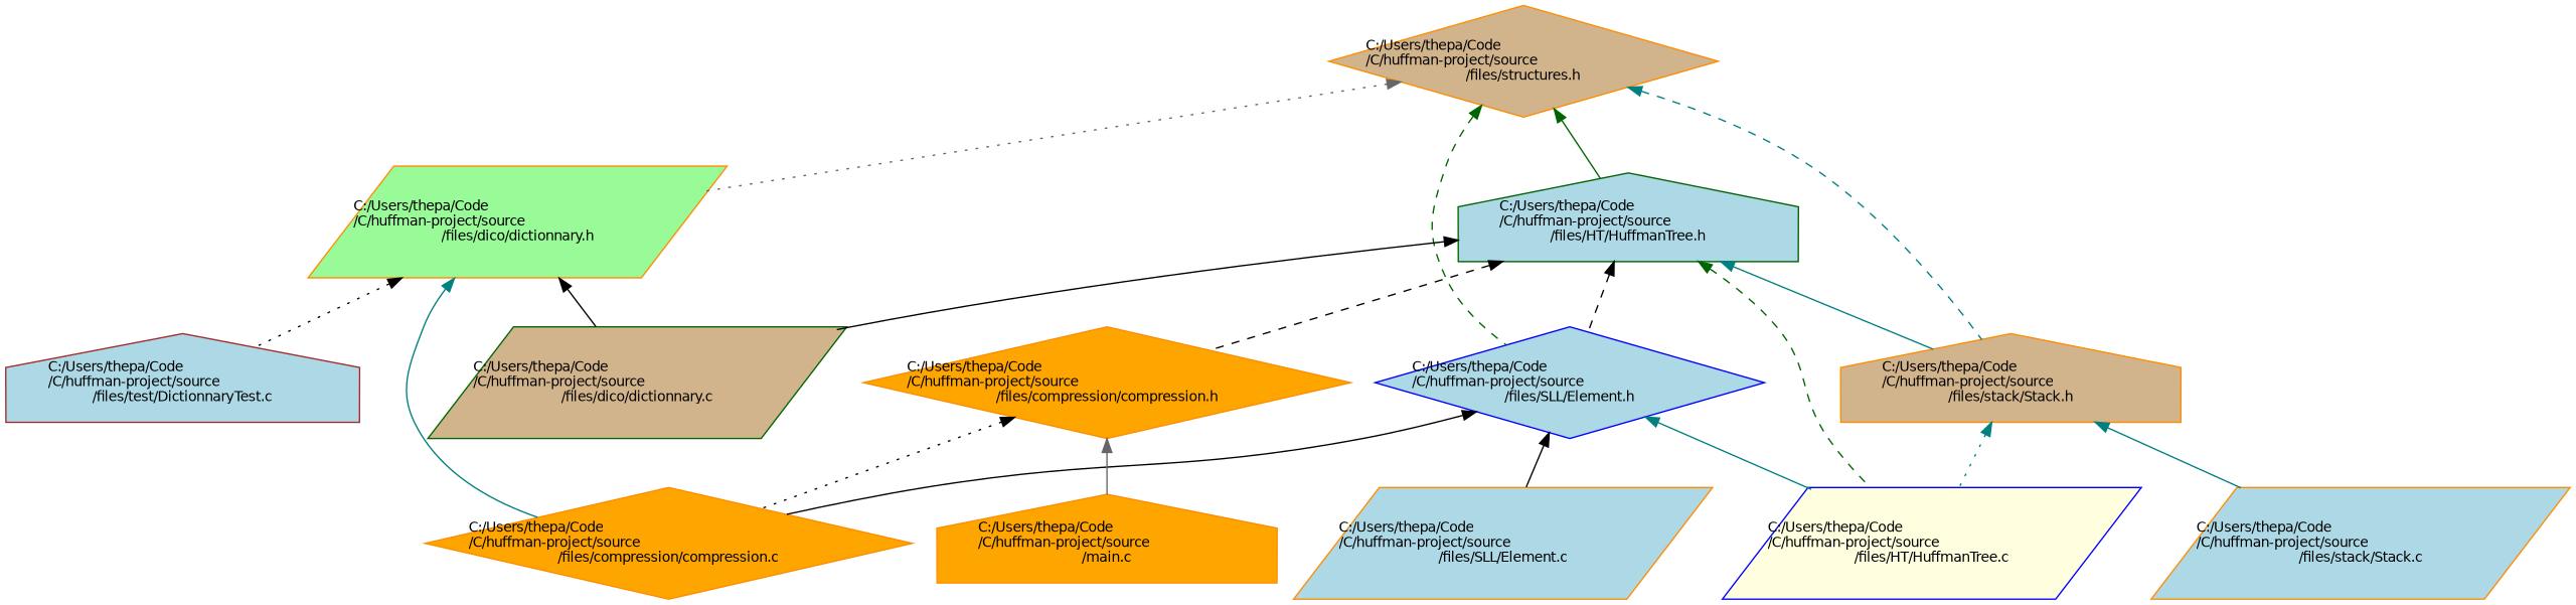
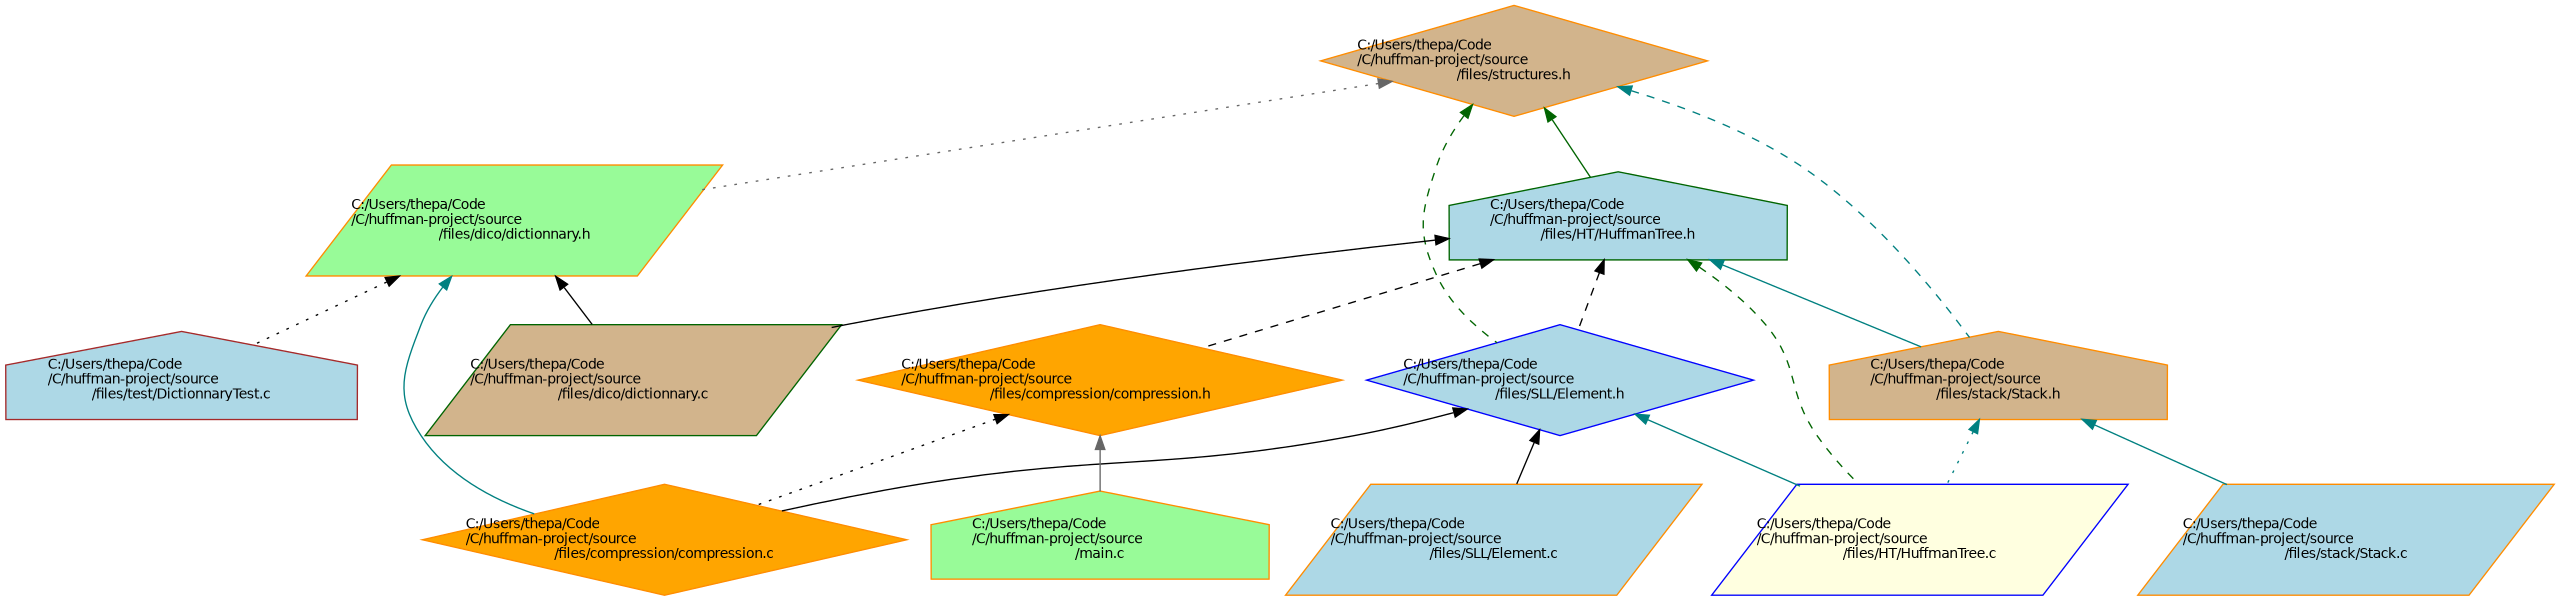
  digraph {
    fontname="DejaVu Sans"
    node [color=darkorange fillcolor=lightblue fontname="DejaVu Sans" fontsize=10 shape=parallelogram style=filled]
    edge [color=black dir=back fontname="DejaVu Sans" fontsize=10 labelfontname=Helvetica labelfontsize=10 style=solid]
    n1 [fillcolor=tan fontcolor=black height=0.2 label="C:/Users/thepa/Code\l/C/huffman-project/source\l/files/structures.h" shape=diamond width=0.4]
    n2 [fillcolor=palegreen height=0.2 label="C:/Users/thepa/Code\l/C/huffman-project/source\l/files/dico/dictionnary.h" width=0.4]
    n3 [color=darkgreen height=0.2 label="C:/Users/thepa/Code\l/C/huffman-project/source\l/files/HT/HuffmanTree.h" shape=house width=0.4]
    n4 [color=blue height=0.2 label="C:/Users/thepa/Code\l/C/huffman-project/source\l/files/SLL/Element.h" shape=diamond width=0.4]
    n5 [fillcolor=tan height=0.2 label="C:/Users/thepa/Code\l/C/huffman-project/source\l/files/stack/Stack.h" shape=house width=0.4]
    n6 [fillcolor=orange height=0.2 label="C:/Users/thepa/Code\l/C/huffman-project/source\l/files/compression/compression.c" shape=diamond width=0.4]
    n7 [color=darkgreen fillcolor=tan height=0.2 label="C:/Users/thepa/Code\l/C/huffman-project/source\l/files/dico/dictionnary.c" width=0.4]
    n8 [color=brown height=0.2 label="C:/Users/thepa/Code\l/C/huffman-project/source\l/files/test/DictionnaryTest.c" shape=house width=0.4]
    n9 [fillcolor=orange height=0.2 label="C:/Users/thepa/Code\l/C/huffman-project/source\l/files/compression/compression.h" shape=diamond width=0.4]
    n10 [color=blue fillcolor=lightyellow height=0.2 label="C:/Users/thepa/Code\l/C/huffman-project/source\l/files/HT/HuffmanTree.c" width=0.4]
-   n11 [fillcolor=orange height=0.2 label="C:/Users/thepa/Code\l/C/huffman-project/source\l/main.c" shape=house width=0.4]
+   n11 [fillcolor=palegreen height=0.2 label="C:/Users/thepa/Code\l/C/huffman-project/source\l/main.c" shape=house width=0.4]
    n12 [height=0.2 label="C:/Users/thepa/Code\l/C/huffman-project/source\l/files/SLL/Element.c" width=0.4]
    n13 [height=0.2 label="C:/Users/thepa/Code\l/C/huffman-project/source\l/files/stack/Stack.c" width=0.4]
    n1 -> n2 [color=gray40 style=dotted]
    n1 -> n3 [color=darkgreen]
    n1 -> n4 [color=darkgreen style=dashed]
    n1 -> n5 [color=teal style=dashed]
    n2 -> n6 [color=teal]
    n2 -> n7
    n2 -> n8 [style=dotted]
    n3 -> n4 [style=dashed]
    n3 -> n5 [color=teal]
    n3 -> n7
    n3 -> n9 [style=dashed]
    n3 -> n10 [color=darkgreen style=dashed]
    n4 -> n6
    n4 -> n10 [color=teal]
    n4 -> n12
    n5 -> n10 [color=teal style=dotted]
    n5 -> n13 [color=teal]
    n9 -> n6 [style=dotted]
    n9 -> n11 [color=gray40]
  }
